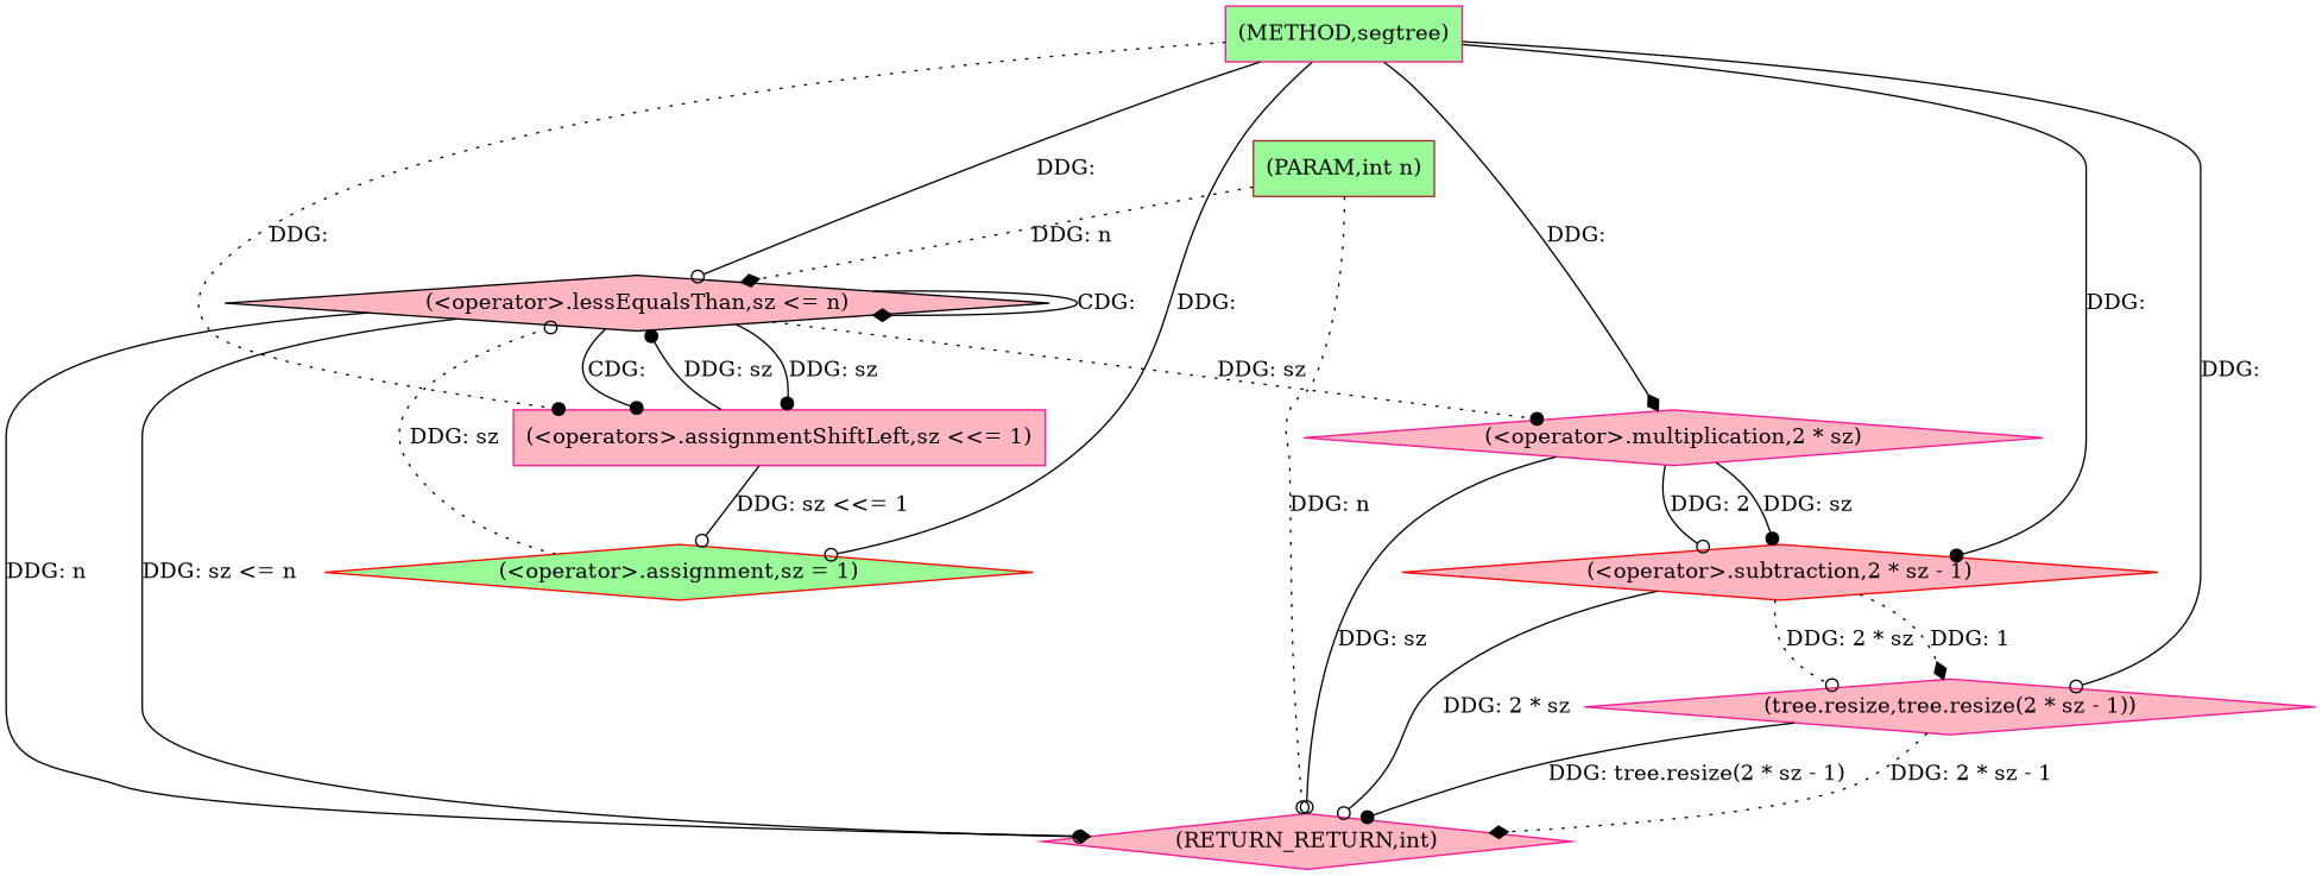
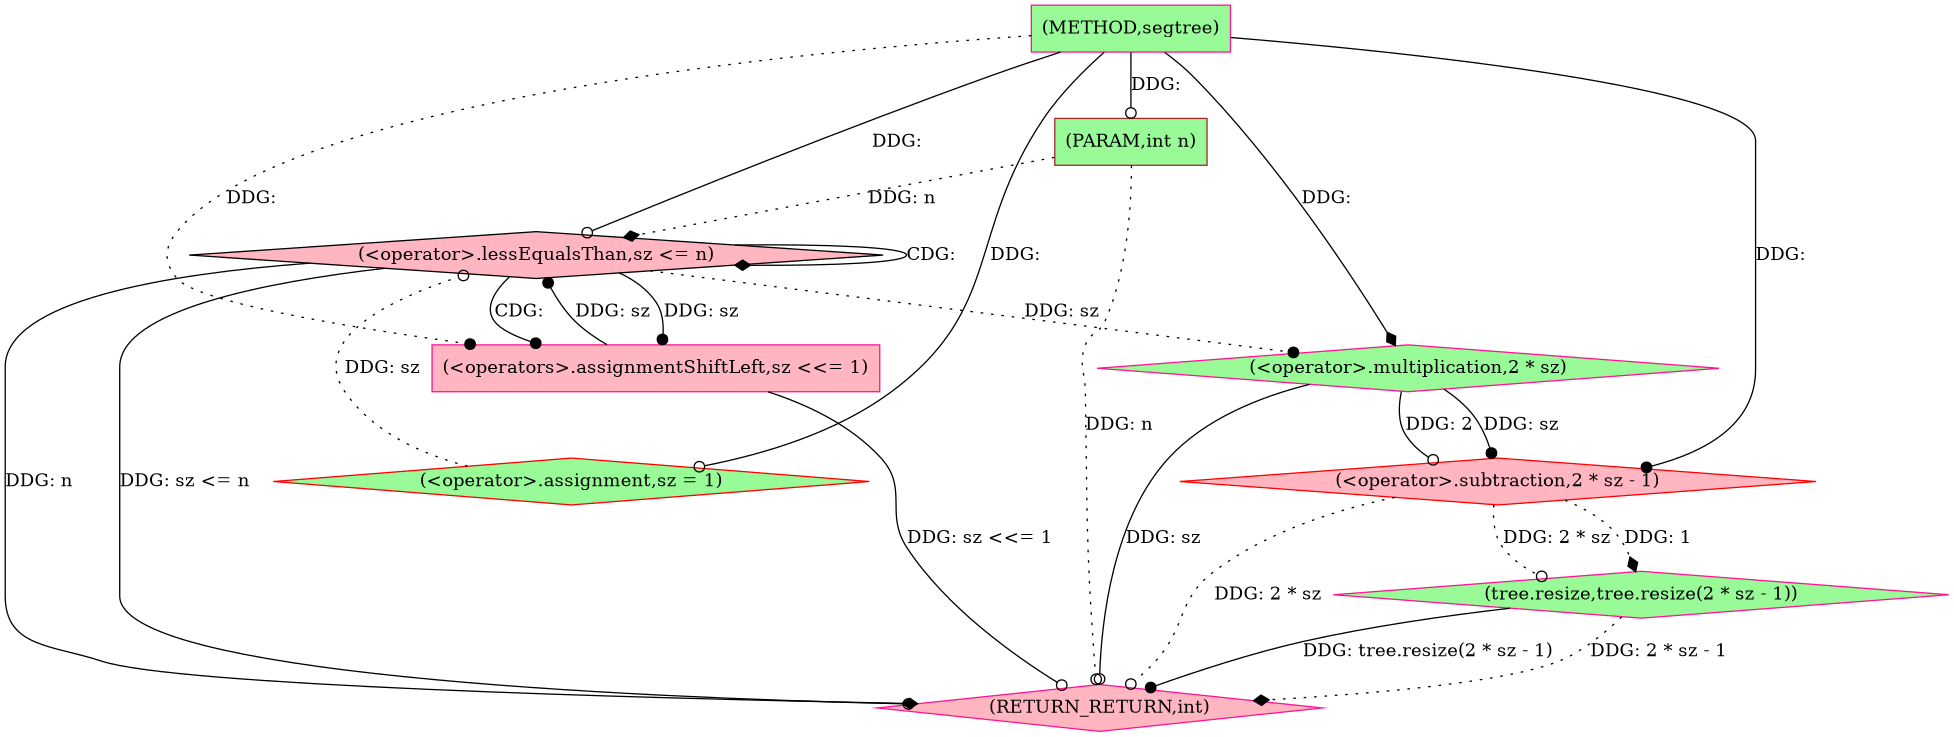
  digraph {
    node [color=deeppink fillcolor=lightpink shape=diamond style=filled]
    edge [arrowhead=odot style=solid]
    n1 [fillcolor=palegreen label="(METHOD,segtree)" shape=box]
    n2 [color=brown fillcolor=palegreen label="(PARAM,int n)" shape=box]
    n3 [color=red fillcolor=palegreen label="(<operator>.assignment,sz = 1)"]
    n4 [color=black label="(<operator>.lessEqualsThan,sz <= n)"]
    n5 [label="(<operators>.assignmentShiftLeft,sz <<= 1)" shape=box]
    n6 [color=red label="(<operator>.subtraction,2 * sz - 1)"]
-   n7 [label="(<operator>.multiplication,2 * sz)"]
+   n7 [fillcolor=palegreen label="(<operator>.multiplication,2 * sz)"]
    n8 [label="(RETURN_RETURN,int)"]
-   n9 [label="(tree.resize,tree.resize(2 * sz - 1))"]
-   n1 -> n9 [label="DDG: "]
+   n9 [fillcolor=palegreen label="(tree.resize,tree.resize(2 * sz - 1))"]
+   n1 -> n2 [label="DDG: "]
    n1 -> n3 [label="DDG: "]
    n1 -> n4 [label="DDG: "]
    n1 -> n5 [arrowhead=dot label="DDG: " style=dotted]
    n1 -> n6 [arrowhead=dot label="DDG: "]
    n1 -> n7 [arrowhead=diamond label="DDG: "]
    n2 -> n4 [arrowhead=diamond label="DDG: n" style=dotted]
    n2 -> n8 [label="DDG: n" style=dotted]
    n3 -> n4 [label="DDG: sz" style=dotted]
    n4 -> n4 [arrowhead=diamond label="CDG: "]
    n4 -> n5 [arrowhead=dot label="DDG: sz"]
    n4 -> n5 [arrowhead=dot label="CDG: "]
    n4 -> n7 [arrowhead=dot label="DDG: sz" style=dotted]
    n4 -> n8 [arrowhead=diamond label="DDG: n"]
    n4 -> n8 [label="DDG: sz <= n"]
    n5 -> n4 [arrowhead=dot label="DDG: sz"]
-   n5 -> n3 [label="DDG: sz <<= 1"]
-   n6 -> n8 [label="DDG: 2 * sz"]
+   n5 -> n8 [label="DDG: sz <<= 1"]
+   n6 -> n8 [label="DDG: 2 * sz" style=dotted]
    n6 -> n9 [label="DDG: 2 * sz" style=dotted]
    n6 -> n9 [arrowhead=diamond label="DDG: 1" style=dotted]
    n7 -> n6 [label="DDG: 2"]
    n7 -> n6 [arrowhead=dot label="DDG: sz"]
    n7 -> n8 [label="DDG: sz"]
    n9 -> n8 [arrowhead=diamond label="DDG: 2 * sz - 1" style=dotted]
    n9 -> n8 [arrowhead=dot label="DDG: tree.resize(2 * sz - 1)"]
  }
